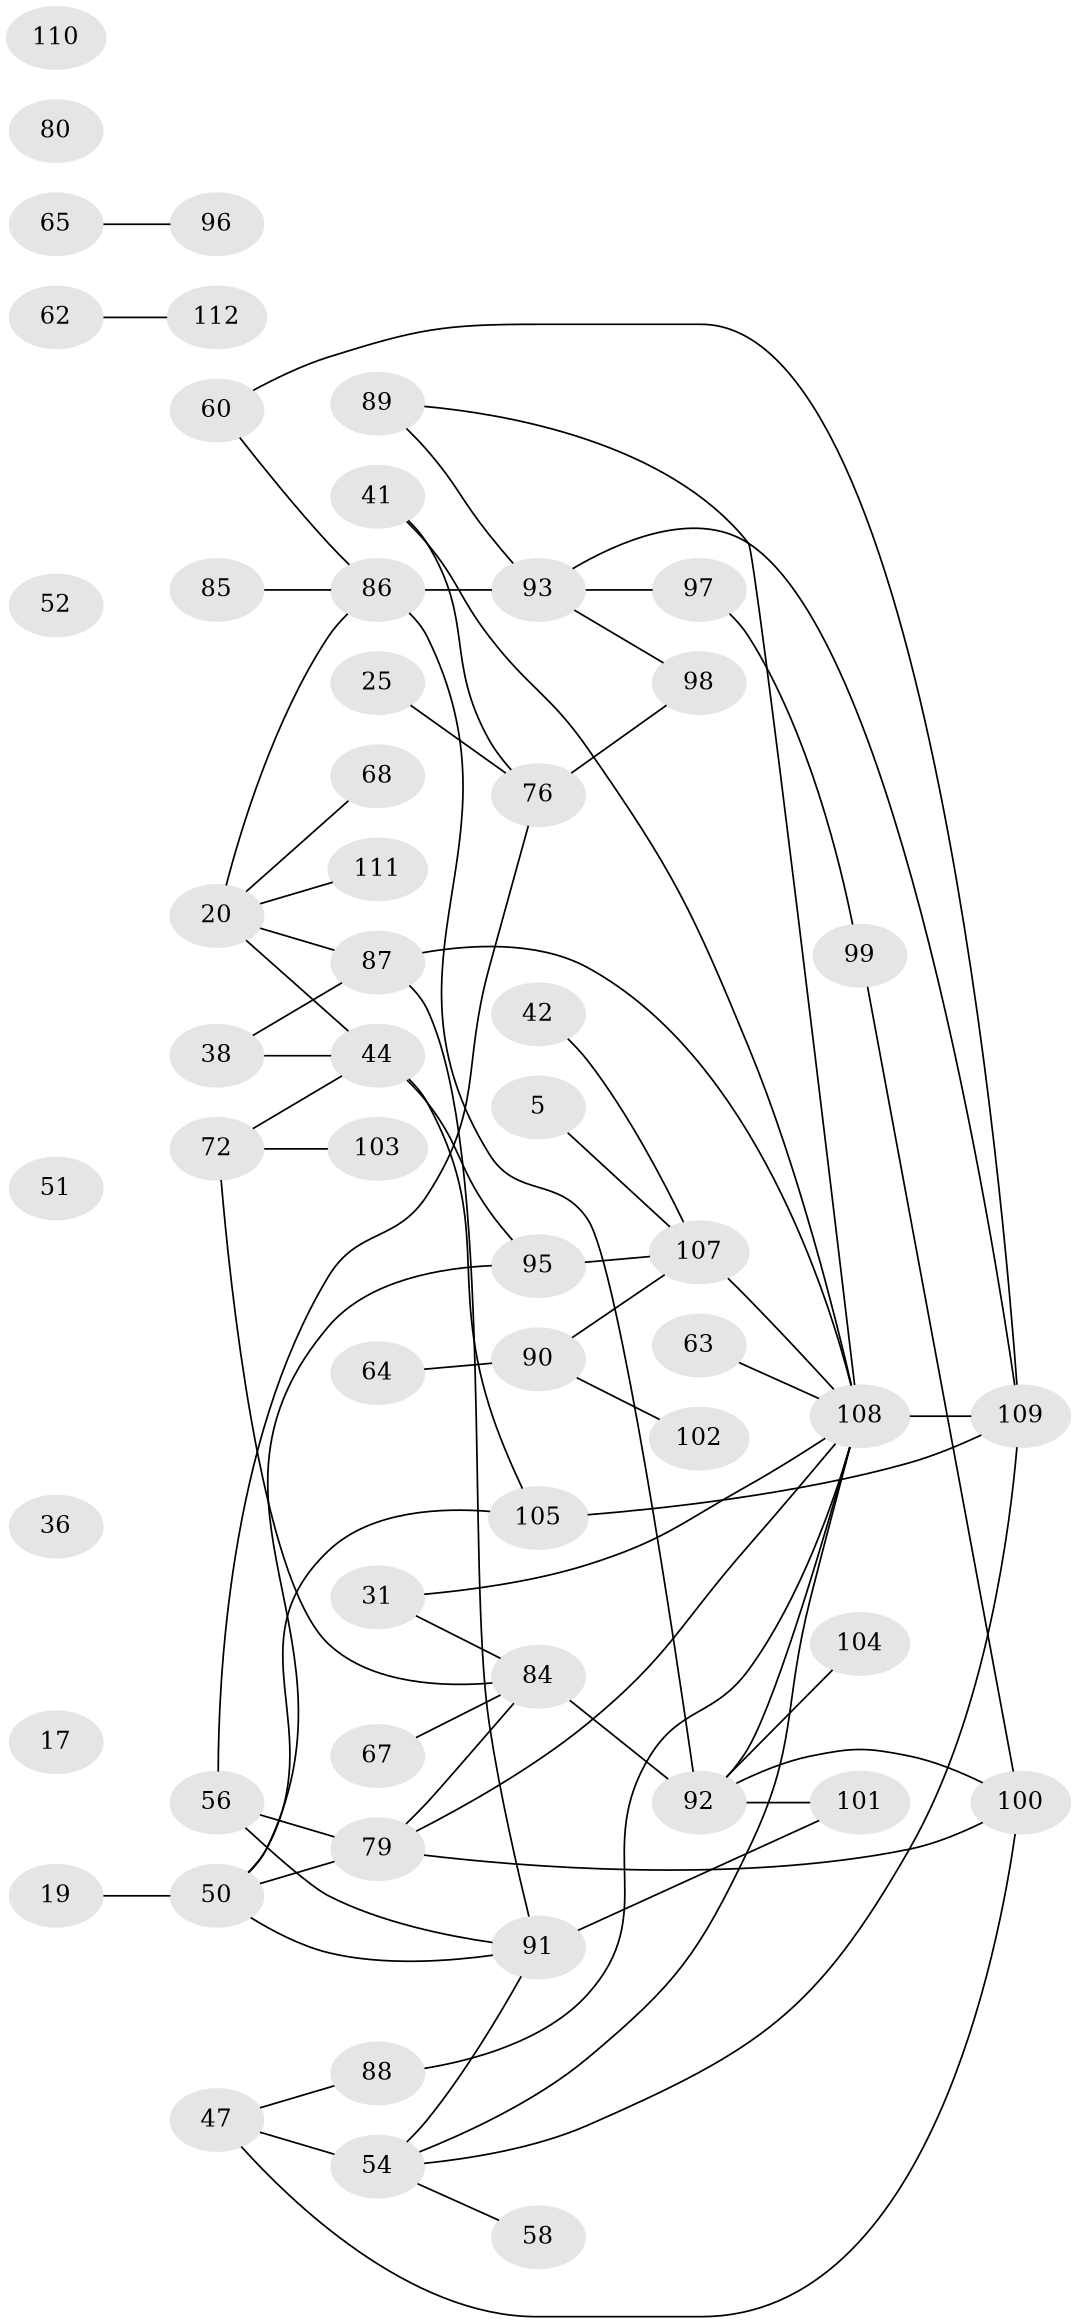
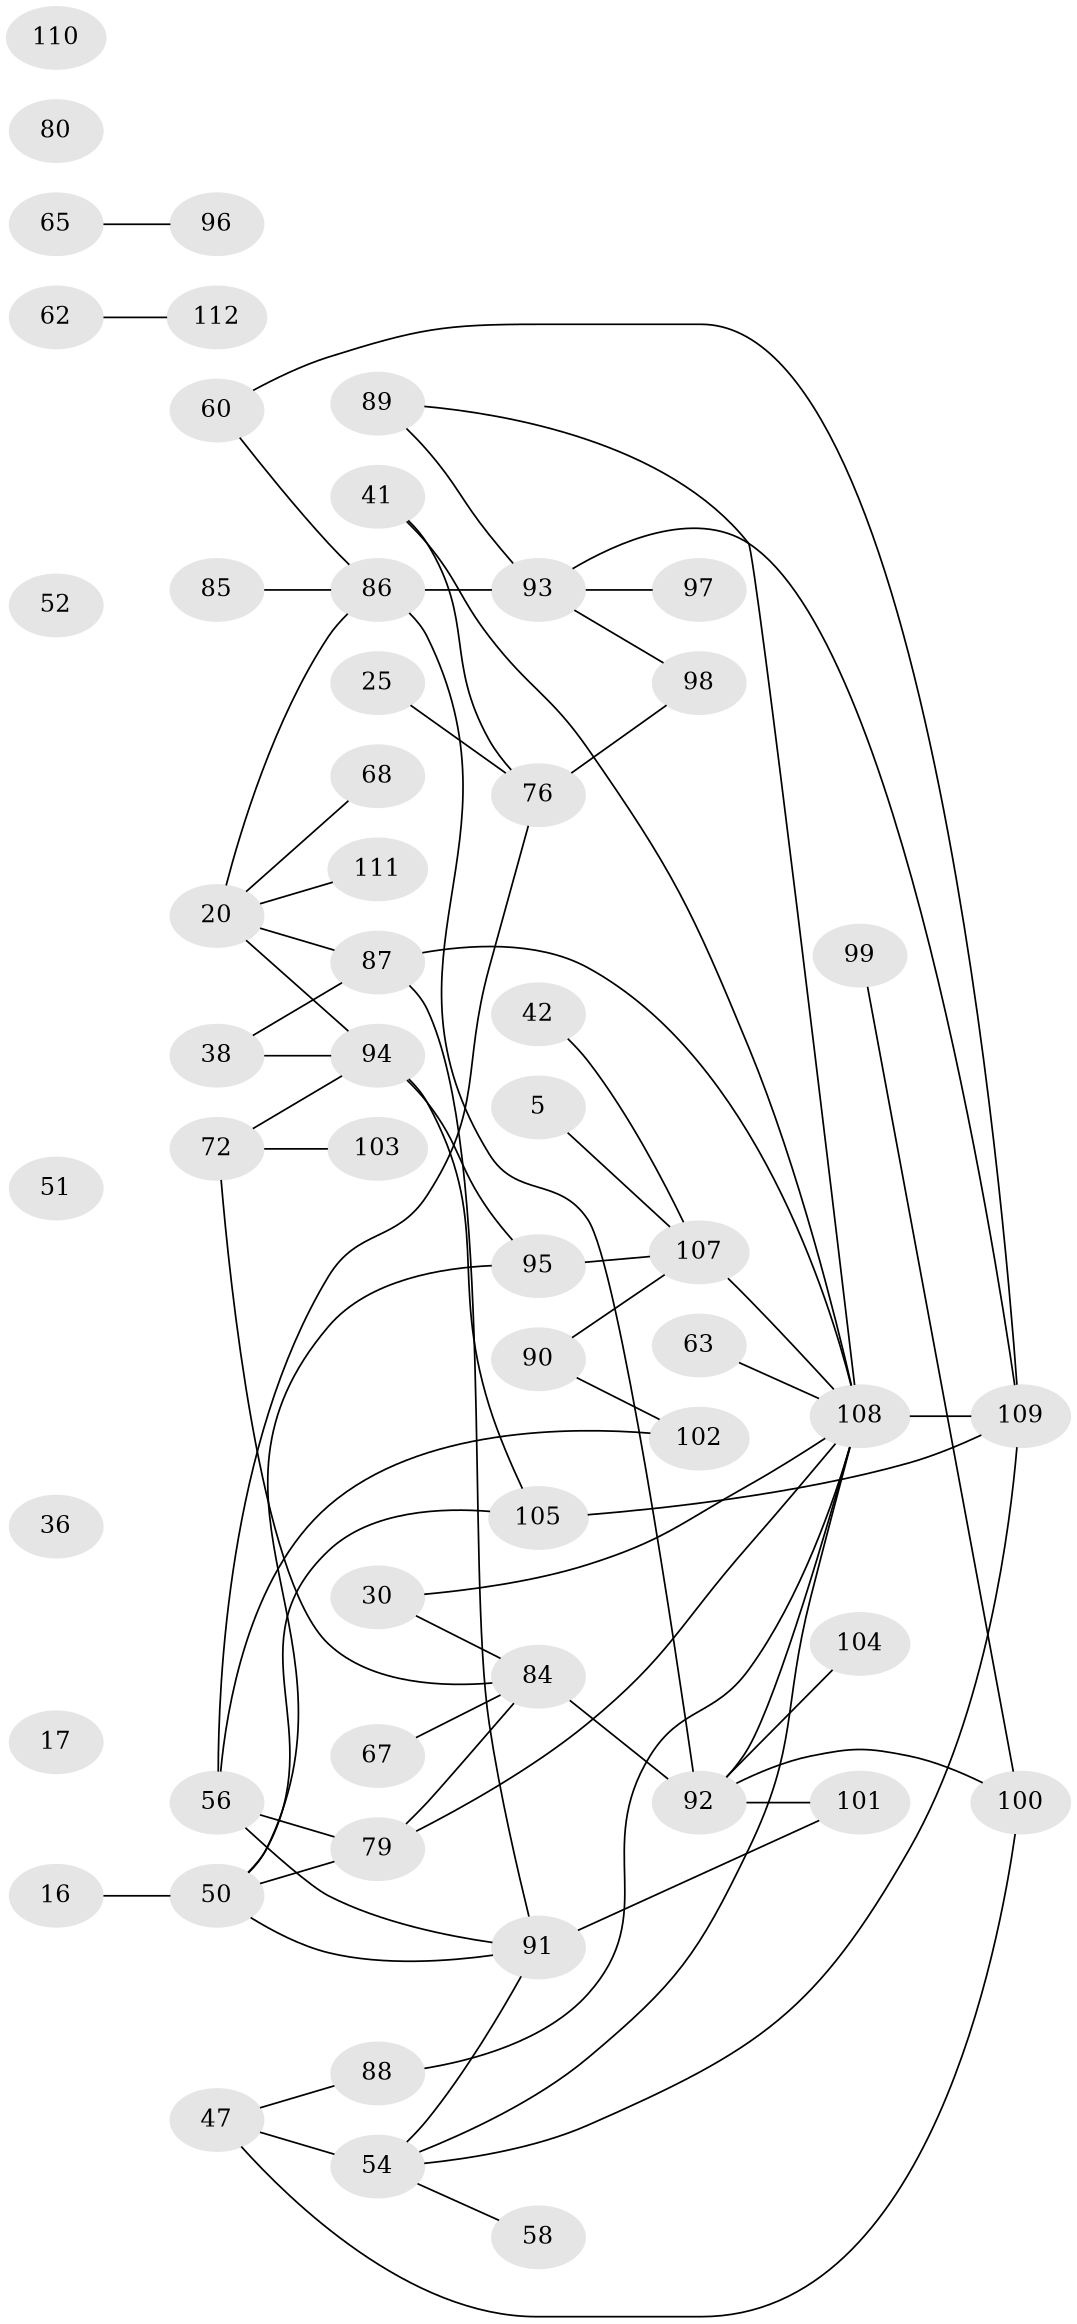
  graph {
    rankdir=LR
    node [color=gray90 style=filled]
    5
    107
    108 [super="+48+106+71"]
    n4 [label=20]
    68
    86 [super="+55+46"]
    87 [super="+37"]
-   94 [super="+83" label=44]
+   94 [super="+83"]
    111
    92 [super="+12+77"]
    93 [super="+28+57"]
    91 [super="+9+18+3+75"]
    95 [super="+34"]
    105
    17
    50 [super="+6"]
    79 [super="+2"]
-   19
+   19 [label=16]
    76 [super="+13"]
    98 [super="+32+78"]
    25
    101
-   31
+   31 [label=30]
    84 [super="+70+40"]
    109 [super="+35+69+66"]
    36
    38
    88 [super="+81"]
    41
    42
    54 [super="+49"]
    58
    47
    100 [super="+7+11"]
    51
    52
    56
    102
    60
    62
    112
    63
    90 [super="+14"]
-   64
    96 [super="+8"]
    65
    67 [super="+15"]
    72
    103
    80
    104
    85
    97 [super="+82"]
    89 [super="+44+73"]
    99 [super="+22"]
    110
    5 -- 107
    107 -- 108
    108 -- 109 [weight=2]
    n4 -- 68
    n4 -- 86
    n4 -- 87
    n4 -- 94 [weight=2]
    n4 -- 111
    86 -- 92
    86 -- 93
    87 -- 108
    87 -- 91
    94 -- 95
    94 -- 105 [weight=2]
    92 -- 108 [weight=2]
    92 -- 101
    92 -- 100 [weight=2]
    92 -- 104
    93 -- 98
    93 -- 109
    93 -- 97
    91 -- 101
    95 -- 107
    105 -- 109
    50 -- 91 [weight=2]
    50 -- 95
    50 -- 105
    50 -- 79 [weight=2]
    79 -- 108 [weight=2]
    79 -- 84
-   79 -- 100 [weight=2]
    19 -- 50
    76 -- 98 [weight=2]
    25 -- 76
    31 -- 108
    31 -- 84
    84 -- 92
    38 -- 87
    38 -- 94 [weight=2]
    88 -- 108
    41 -- 108
    41 -- 76
    42 -- 107
    54 -- 108
    54 -- 91 [weight=2]
    54 -- 109
    54 -- 58
    47 -- 88 [weight=2]
    47 -- 54
    47 -- 100
    56 -- 91 [weight=3]
    56 -- 79
    56 -- 76
+   56 -- 102
    60 -- 86
    60 -- 109
    62 -- 112
    63 -- 108
    90 -- 107 [weight=2]
    90 -- 102
-   64 -- 90
    65 -- 96
    67 -- 84
    72 -- 94 [weight=2]
    72 -- 84
    72 -- 103
    85 -- 86
-   97 -- 99
    89 -- 108 [weight=3]
    89 -- 93
    99 -- 100
  }
